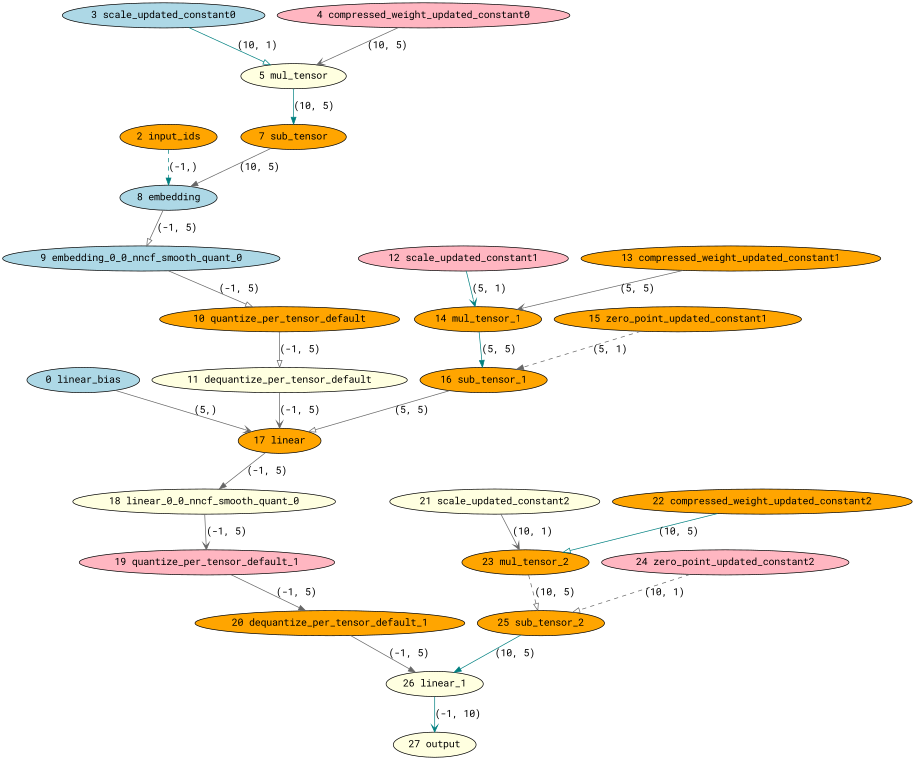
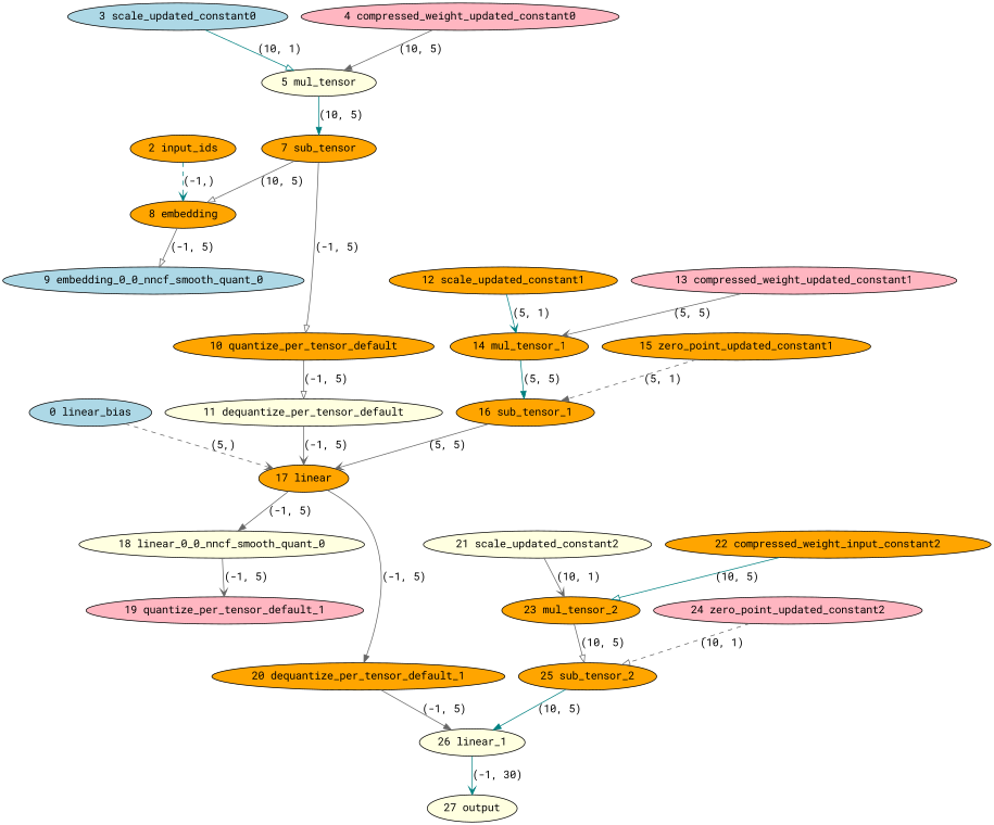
  strict digraph {
    fontname="Roboto Mono"
    node [fillcolor=orange fontname="Roboto Mono" style=filled type=get_attr]
    edge [arrowhead=normal color=gray40 fontname="Roboto Mono" style=solid]
    "0 linear_bias" [fillcolor=lightblue]
    "17 linear" [type=linear]
    "18 linear_0_0_nncf_smooth_quant_0" [fillcolor=lightyellow type=call_module]
    "26 linear_1" [fillcolor=lightyellow type=linear]
    "27 output" [fillcolor=lightyellow type=output]
    "2 input_ids" [type=input]
-   "8 embedding" [fillcolor=lightblue type=embedding]
+   "8 embedding" [type=embedding]
    "9 embedding_0_0_nncf_smooth_quant_0" [fillcolor=lightblue type=call_module]
    "3 scale_updated_constant0" [fillcolor=lightblue]
    "5 mul_tensor" [fillcolor=lightyellow type=mul]
    "7 sub_tensor" [type=sub]
    "4 compressed_weight_updated_constant0" [fillcolor=lightpink]
    "10 quantize_per_tensor_default" [type=quantize_per_tensor]
    "11 dequantize_per_tensor_default" [fillcolor=lightyellow type=dequantize_per_tensor]
    "14 mul_tensor_1" [type=mul]
-   "12 scale_updated_constant1" [fillcolor=lightpink]
+   "12 scale_updated_constant1"
    "16 sub_tensor_1" [type=sub]
-   "13 compressed_weight_updated_constant1"
+   "13 compressed_weight_updated_constant1" [fillcolor=lightpink]
    "15 zero_point_updated_constant1"
    "19 quantize_per_tensor_default_1" [fillcolor=lightpink type=quantize_per_tensor]
    "20 dequantize_per_tensor_default_1" [type=dequantize_per_tensor]
    "21 scale_updated_constant2" [fillcolor=lightyellow]
    "23 mul_tensor_2" [type=mul]
    "25 sub_tensor_2" [type=sub]
-   "22 compressed_weight_updated_constant2"
+   "22 compressed_weight_updated_constant2" [label="22 compressed_weight_input_constant2"]
    "24 zero_point_updated_constant2" [fillcolor=lightpink]
-   "0 linear_bias" -> "17 linear" [arrowhead=vee label="(5,)"]
+   "0 linear_bias" -> "17 linear" [arrowhead=vee label="(5,)" style=dashed]
    "17 linear" -> "18 linear_0_0_nncf_smooth_quant_0" [label="(-1, 5)"]
    "18 linear_0_0_nncf_smooth_quant_0" -> "19 quantize_per_tensor_default_1" [arrowhead=vee label="(-1, 5)"]
-   "26 linear_1" -> "27 output" [arrowhead=vee color=teal label="(-1, 10)"]
-   "2 input_ids" -> "8 embedding" [color=teal label="(-1,)" style=dashed]
+   "26 linear_1" -> "27 output" [arrowhead=vee color=teal label="(-1, 30)"]
+   "2 input_ids" -> "8 embedding" [arrowhead=vee color=teal label="(-1,)" style=dashed]
    "8 embedding" -> "9 embedding_0_0_nncf_smooth_quant_0" [arrowhead=onormal label="(-1, 5)"]
-   "9 embedding_0_0_nncf_smooth_quant_0" -> "10 quantize_per_tensor_default" [arrowhead=onormal label="(-1, 5)"]
+   "7 sub_tensor" -> "10 quantize_per_tensor_default" [arrowhead=onormal label="(-1, 5)"]
    "3 scale_updated_constant0" -> "5 mul_tensor" [arrowhead=onormal color=teal label="(10, 1)"]
    "5 mul_tensor" -> "7 sub_tensor" [color=teal label="(10, 5)"]
-   "7 sub_tensor" -> "8 embedding" [label="(10, 5)"]
-   "4 compressed_weight_updated_constant0" -> "5 mul_tensor" [arrowhead=vee label="(10, 5)"]
+   "7 sub_tensor" -> "8 embedding" [arrowhead=onormal label="(10, 5)"]
+   "4 compressed_weight_updated_constant0" -> "5 mul_tensor" [label="(10, 5)"]
    "10 quantize_per_tensor_default" -> "11 dequantize_per_tensor_default" [arrowhead=onormal label="(-1, 5)"]
    "11 dequantize_per_tensor_default" -> "17 linear" [arrowhead=vee label="(-1, 5)"]
    "14 mul_tensor_1" -> "16 sub_tensor_1" [color=teal label="(5, 5)"]
    "12 scale_updated_constant1" -> "14 mul_tensor_1" [arrowhead=vee color=teal label="(5, 1)"]
-   "16 sub_tensor_1" -> "17 linear" [arrowhead=onormal label="(5, 5)"]
+   "16 sub_tensor_1" -> "17 linear" [arrowhead=vee label="(5, 5)"]
    "13 compressed_weight_updated_constant1" -> "14 mul_tensor_1" [arrowhead=vee label="(5, 5)"]
    "15 zero_point_updated_constant1" -> "16 sub_tensor_1" [label="(5, 1)" style=dashed]
-   "19 quantize_per_tensor_default_1" -> "20 dequantize_per_tensor_default_1" [label="(-1, 5)"]
+   "17 linear" -> "20 dequantize_per_tensor_default_1" [label="(-1, 5)"]
    "20 dequantize_per_tensor_default_1" -> "26 linear_1" [label="(-1, 5)"]
    "21 scale_updated_constant2" -> "23 mul_tensor_2" [arrowhead=vee label="(10, 1)"]
-   "23 mul_tensor_2" -> "25 sub_tensor_2" [arrowhead=onormal label="(10, 5)" style=dashed]
+   "23 mul_tensor_2" -> "25 sub_tensor_2" [arrowhead=onormal label="(10, 5)"]
    "25 sub_tensor_2" -> "26 linear_1" [color=teal label="(10, 5)"]
    "22 compressed_weight_updated_constant2" -> "23 mul_tensor_2" [arrowhead=onormal color=teal label="(10, 5)"]
    "24 zero_point_updated_constant2" -> "25 sub_tensor_2" [arrowhead=onormal label="(10, 1)" style=dashed]
  }
